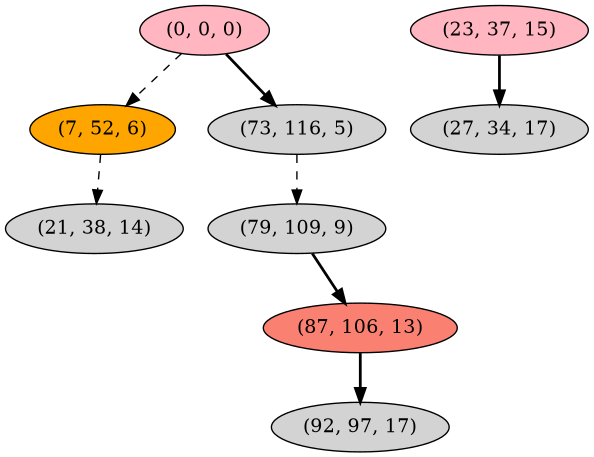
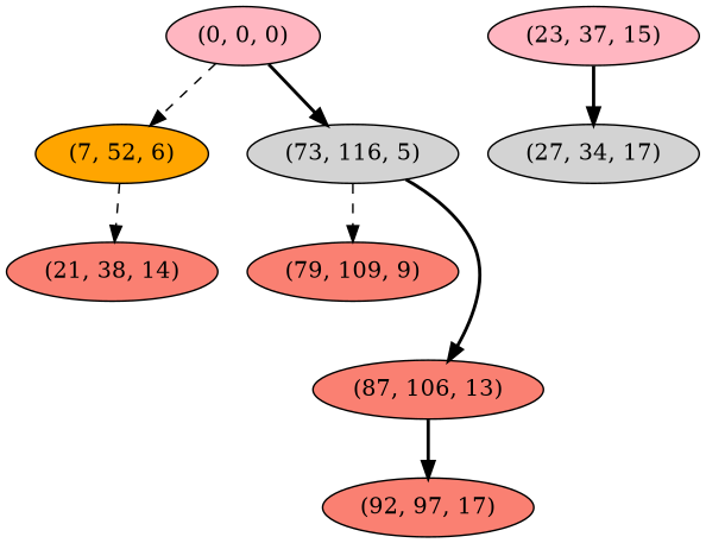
  digraph {
    node [fillcolor=lightgrey style=filled]
    edge [style=bold]
    "(0, 0, 0)" [fillcolor=lightpink]
    "(7, 52, 6)" [fillcolor=orange]
    "(73, 116, 5)"
-   "(21, 38, 14)"
-   "(79, 109, 9)"
+   "(21, 38, 14)" [fillcolor=salmon]
+   "(79, 109, 9)" [fillcolor=salmon]
    "(23, 37, 15)" [fillcolor=lightpink]
    "(27, 34, 17)"
    n8 [fillcolor=salmon label="(87, 106, 13)"]
-   "(92, 97, 17)"
+   "(92, 97, 17)" [fillcolor=salmon]
    "(0, 0, 0)" -> "(7, 52, 6)" [style=dashed]
    "(0, 0, 0)" -> "(73, 116, 5)"
    "(7, 52, 6)" -> "(21, 38, 14)" [style=dashed]
    "(73, 116, 5)" -> "(79, 109, 9)" [style=dashed]
-   "(79, 109, 9)" -> n8
+   "(73, 116, 5)" -> n8
    "(23, 37, 15)" -> "(27, 34, 17)"
    n8 -> "(92, 97, 17)"
  }
